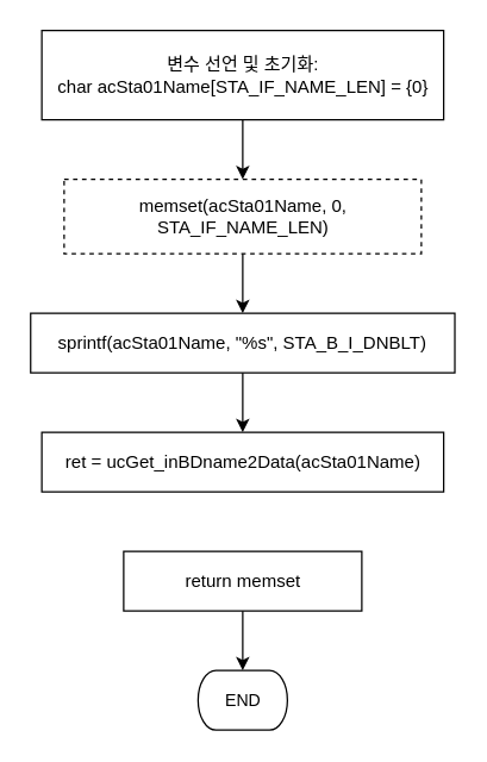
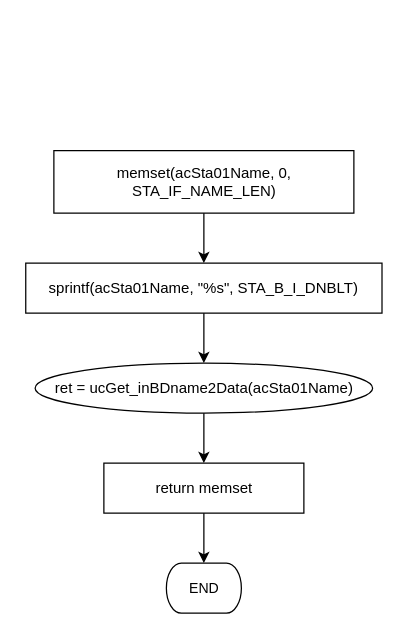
  <mxCell id="0" />
  <mxCell id="1" parent="0" />
- <mxCell id="2" value="변수 선언 및 초기화:&lt;br&gt;char acSta01Name[STA_IF_NAME_LEN] = {0}" style="rounded=0;whiteSpace=wrap;html=1;strokeWidth=1;fontStyle=0;fillColor=none;strokeColor=#000000;" parent="1" vertex="1"><mxGeometry x="27.5" y="20" width="270" height="60" as="geometry" /></mxCell>
- <mxCell id="3" value="memset(acSta01Name, 0, STA_IF_NAME_LEN)" style="rounded=0;whiteSpace=wrap;html=1;strokeWidth=1;fontStyle=0;fillColor=none;strokeColor=#000000;dashed=1;" parent="1" vertex="1"><mxGeometry x="42.5" y="120" width="240" height="50" as="geometry" /></mxCell>
+ <mxCell id="3" value="memset(acSta01Name, 0, STA_IF_NAME_LEN)" style="rounded=0;whiteSpace=wrap;html=1;strokeWidth=1;fontStyle=0;fillColor=none;strokeColor=#000000;" parent="1" vertex="1"><mxGeometry x="42.5" y="120" width="240" height="50" as="geometry" /></mxCell>
  <mxCell id="4" value="sprintf(acSta01Name, &quot;%s&quot;, STA_B_I_DNBLT)" style="rounded=0;whiteSpace=wrap;html=1;strokeWidth=1;fontStyle=0;fillColor=none;strokeColor=#000000;" parent="1" vertex="1"><mxGeometry x="20" y="210" width="285" height="40" as="geometry" /></mxCell>
- <mxCell id="5" value="ret = ucGet_inBDname2Data(acSta01Name)" style="rounded=0;whiteSpace=wrap;html=1;strokeWidth=1;fontStyle=0;fillColor=none;strokeColor=#000000;" parent="1" vertex="1"><mxGeometry x="27.5" y="290" width="270" height="40" as="geometry" /></mxCell>
+ <mxCell id="5" value="ret = ucGet_inBDname2Data(acSta01Name)" style="ellipse;whiteSpace=wrap;html=1;strokeWidth=1;fontStyle=0;fillColor=none;strokeColor=#000000;" parent="1" vertex="1"><mxGeometry x="27.5" y="290" width="270" height="40" as="geometry" /></mxCell>
  <mxCell id="6" value="return memset" style="rounded=0;whiteSpace=wrap;html=1;strokeWidth=1;fontStyle=0;fillColor=none;strokeColor=#000000;" parent="1" vertex="1"><mxGeometry x="82.5" y="370" width="160" height="40" as="geometry" /></mxCell>
  <mxCell id="7" value="&lt;div style=&quot;font-size: 1px&quot;&gt;&lt;font style=&quot;font-size:11.29px;font-family:Arial;color:#000000;direction:ltr;letter-spacing:0px;line-height:120%;opacity:1&quot;&gt;END&lt;br&gt;&lt;/font&gt;&lt;/div&gt;" style="verticalAlign=middle;align=center;overflow=width;vsdxID=77;fillColor=#FFFFFF;gradientColor=none;shape=stencil(tVLLDsIgEPwajiQIMfFe638Qu22JCM2Ctv69kK0Rm9qDibeZndkXC1NV6PUATIoQ0V9gNE3smToyKY3rAU1MiKmaqar1CB36m2uIDzo7M7r6e64wUZ4UOUWKB9GdIH4irzWu8B42vRrPScNFXZzN+5mvl3qJXE8mcPRRR+Pdh2Y1dsBTE95a3c0TkBRGgKEIb6wg1/r+ssCXd/vLCgm8z9caa+n6pb48dwrRV1H1Ew==);strokeColor=#000000;spacingTop=-1;spacingBottom=-1;spacingLeft=-1;spacingRight=-1;points=[[0.5,1,0],[0.5,0,0],[0,0.5,0],[1,0.5,0]];labelBackgroundColor=none;rounded=0;html=1;whiteSpace=wrap;strokeWidth=1;fontStyle=0" parent="1" vertex="1"><mxGeometry x="132.5" y="450" width="60" height="40" as="geometry" /></mxCell>
- <mxCell id="8" value="" style="endArrow=classic;html=1;rounded=0;exitX=0.5;exitY=1;exitDx=0;exitDy=0;entryX=0.5;entryY=0;entryDx=0;entryDy=0;" parent="1" source="2" target="3" edge="1"><mxGeometry width="50" height="50" relative="1" as="geometry"><mxPoint x="162.5" y="90" as="sourcePoint" /><mxPoint x="162.5" y="120" as="targetPoint" /></mxGeometry></mxCell>
  <mxCell id="9" value="" style="endArrow=classic;html=1;rounded=0;exitX=0.5;exitY=1;exitDx=0;exitDy=0;entryX=0.5;entryY=0;entryDx=0;entryDy=0;" parent="1" source="3" target="4" edge="1"><mxGeometry width="50" height="50" relative="1" as="geometry"><mxPoint x="162.5" y="190" as="sourcePoint" /><mxPoint x="162.5" y="220" as="targetPoint" /></mxGeometry></mxCell>
  <mxCell id="10" value="" style="endArrow=classic;html=1;rounded=0;exitX=0.5;exitY=1;exitDx=0;exitDy=0;entryX=0.5;entryY=0;entryDx=0;entryDy=0;" parent="1" source="4" target="5" edge="1"><mxGeometry width="50" height="50" relative="1" as="geometry"><mxPoint x="162.5" y="290" as="sourcePoint" /><mxPoint x="162.5" y="320" as="targetPoint" /></mxGeometry></mxCell>
+ <mxCell id="11" value="" style="endArrow=classic;html=1;rounded=0;exitX=0.5;exitY=1;exitDx=0;exitDy=0;entryX=0.5;entryY=0;entryDx=0;entryDy=0;" parent="1" source="5" target="6" edge="1"><mxGeometry width="50" height="50" relative="1" as="geometry"><mxPoint x="162.5" y="390" as="sourcePoint" /><mxPoint x="162.5" y="420" as="targetPoint" /></mxGeometry></mxCell>
  <mxCell id="12" value="" style="endArrow=classic;html=1;rounded=0;exitX=0.5;exitY=1;exitDx=0;exitDy=0;entryX=0.5;entryY=0;entryDx=0;entryDy=0;entryPerimeter=0;" parent="1" source="6" target="7" edge="1"><mxGeometry width="50" height="50" relative="1" as="geometry"><mxPoint x="162.5" y="480" as="sourcePoint" /><mxPoint x="162.5" y="510" as="targetPoint" /></mxGeometry></mxCell>
